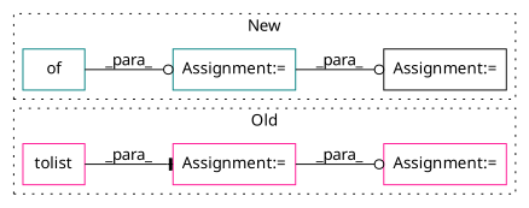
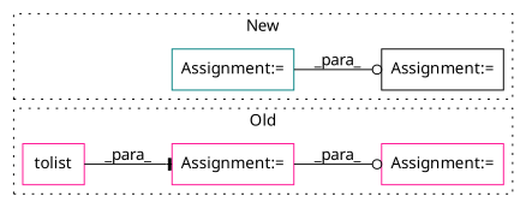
  digraph {
    rankdir=LR
    fontname="Noto Sans"
    node [a=7 l=1 shape=box color=deeppink fontname="Noto Sans"]
    edge [arrowhead=odot fontname="Noto Sans"]
    n1 [a=32 l=8 label=tolist s=2592]
    n2 [label="Assignment:=" s=2613]
    n3 [label="Assignment:=" s=2574]
-   n4 [a=32 l="3,1" label=of s="2196,2220" color=teal]
    n5 [label="Assignment:=" s=2235 color=black]
    n6 [label="Assignment:=" s=2161 color=teal]
    subgraph cluster_1 {
      label=Old
      style=dotted
      n1
      n2
      n3
    }
    subgraph cluster_2 {
      label=New
      style=dotted
-     n4
      n5
      n6
    }
    n1 -> n3 [label=_para_ arrowhead=tee]
    n3 -> n2 [label=_para_]
-   n4 -> n6 [label=_para_]
    n6 -> n5 [label=_para_]
  }
